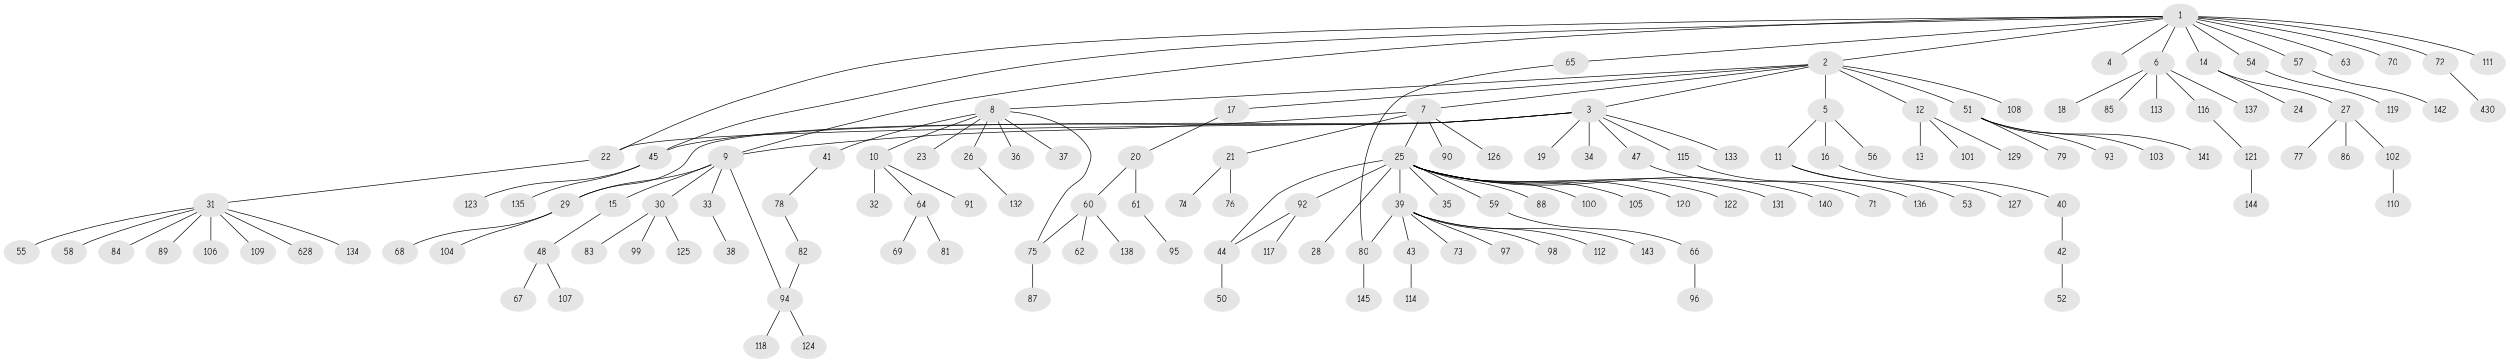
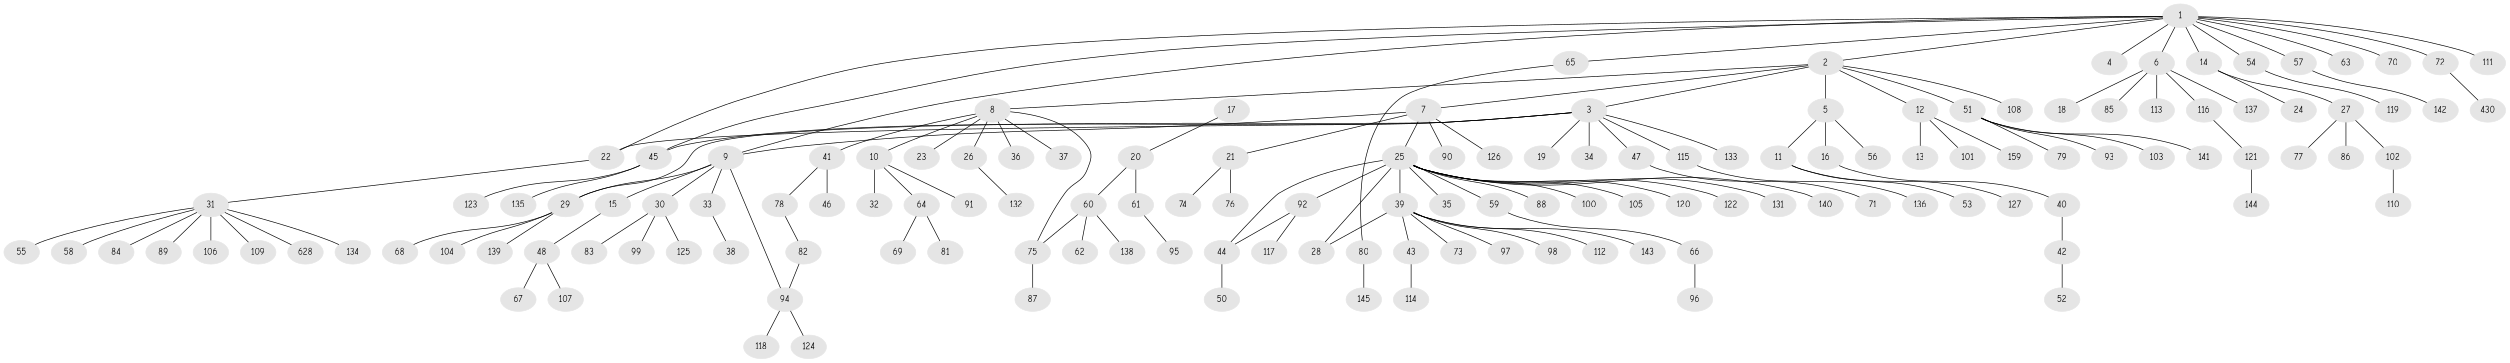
  graph {
    fontname="Comic Neue"
    node [color=gray90 fontname="Comic Neue" style=filled]
    edge [fontname="Comic Neue"]
    1
    2
    4
    6
    9
    14
    22
    45
    54
    57
    63
    65
    70
    72
    111
    3
    5
    7
    8
    12
    17
    51
    108
    18
    85
    113
    116
    137
    29
    15
    30
    33
    94
    24
    27
    31
    123
    135
    119
    142
    80
    n42 [label=430]
    19
    34
    47
    115
    133
    11
    16
    56
    21
    25
    90
    126
    10
    23
    26
    36
    37
    41
    75
    13
    101
-   129
+   129 [label=159]
    20
    79
    93
    103
    141
    68
    104
+   139
    71
    136
    53
    127
    40
    121
    74
    76
    44
    28
    35
    39
    59
    88
    92
    100
    105
    120
    122
    131
    140
    32
    64
    91
    132
+   46
    78
    87
    48
    83
    99
    125
    38
    118
    124
    69
    81
    77
    86
    102
    67
    107
    42
    60
    61
    50
    62
    138
    95
    55
    58
    84
    89
    106
    109
    n128 [label=628]
    134
    43
    73
    97
    98
    112
    143
    66
    117
    110
    114
    145
    52
    82
    96
    144
    1 -- 2
    1 -- 4
    1 -- 6
    1 -- 9
    1 -- 14
    1 -- 22
    1 -- 45
    1 -- 54
    1 -- 57
    1 -- 63
    1 -- 65
    1 -- 70
    1 -- 72
    1 -- 111
    2 -- 3
    2 -- 5
    2 -- 7
    2 -- 8
    2 -- 12
-   2 -- 17
    2 -- 51
    2 -- 108
    6 -- 18
    6 -- 85
    6 -- 113
    6 -- 116
    6 -- 137
    9 -- 29
    9 -- 15
    9 -- 30
    9 -- 33
    9 -- 94
    14 -- 24
    14 -- 27
    22 -- 31
    45 -- 123
    45 -- 135
    54 -- 119
    57 -- 142
    65 -- 80
    72 -- n42
    3 -- 22
    3 -- 45
    3 -- 29
    3 -- 19
    3 -- 34
    3 -- 47
    3 -- 115
    3 -- 133
    5 -- 11
    5 -- 16
    5 -- 56
    7 -- 9
    7 -- 21
    7 -- 25
    7 -- 90
    7 -- 126
    8 -- 10
    8 -- 23
    8 -- 26
    8 -- 36
    8 -- 37
    8 -- 41
    8 -- 75
    12 -- 13
    12 -- 101
    12 -- 129
    17 -- 20
    51 -- 79
    51 -- 93
    51 -- 103
    51 -- 141
    116 -- 121
    29 -- 68
    29 -- 104
+   29 -- 139
    15 -- 48
    30 -- 83
    30 -- 99
    30 -- 125
    33 -- 38
    94 -- 118
    94 -- 124
    27 -- 77
    27 -- 86
    27 -- 102
    31 -- 55
    31 -- 58
    31 -- 84
    31 -- 89
    31 -- 106
    31 -- 109
    31 -- n128
    31 -- 134
    80 -- 145
    47 -- 71
    115 -- 136
    11 -- 53
    11 -- 127
    16 -- 40
    21 -- 74
    21 -- 76
    25 -- 44
    25 -- 28
    25 -- 35
    25 -- 39
    25 -- 59
    25 -- 88
    25 -- 92
    25 -- 100
    25 -- 105
    25 -- 120
    25 -- 122
    25 -- 131
    25 -- 140
    10 -- 32
    10 -- 64
    10 -- 91
    26 -- 132
+   41 -- 46
    41 -- 78
    75 -- 87
    20 -- 60
    20 -- 61
    40 -- 42
    121 -- 144
    44 -- 50
-   39 -- 80
+   39 -- 28
    39 -- 43
    39 -- 73
    39 -- 97
    39 -- 98
    39 -- 112
    39 -- 143
    59 -- 66
    92 -- 44
    92 -- 117
    64 -- 69
    64 -- 81
    78 -- 82
    48 -- 67
    48 -- 107
    102 -- 110
    42 -- 52
    60 -- 75
    60 -- 62
    60 -- 138
    61 -- 95
    43 -- 114
    66 -- 96
    82 -- 94
  }
